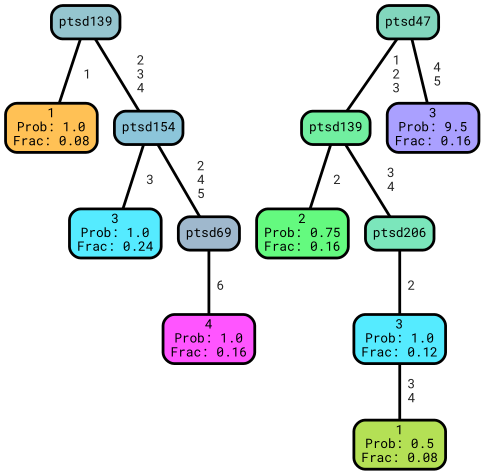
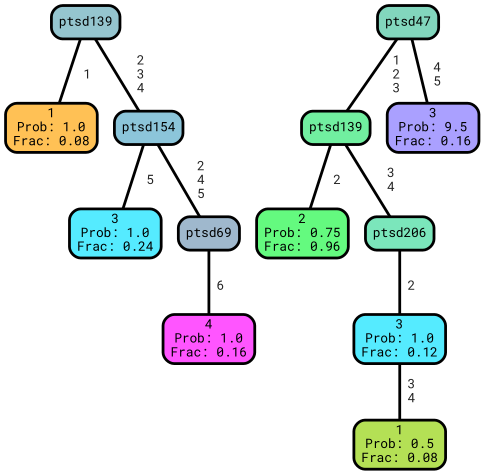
  graph {
    fontname="Roboto Mono"
    ranksep="0 equally"
    splines=straight
    node [color=black fillcolor="#55ebff" fontcolor=black fontname="Roboto Mono" penwidth=3 shape=box style="filled, rounded"]
    edge [color=black fontcolor=grey14 fontname="Roboto Mono" fontweight=bold penwidth=3]
    n1 [fillcolor="#ffc155" label="1\nProb: 1.0\nFrac: 0.08"]
    n2 [fillcolor="#95c5cf" label=ptsd139]
    n3 [fillcolor="#8cc5da" label=ptsd154]
    n4 [label="3\nProb: 1.0\nFrac: 0.24"]
    n5 [fillcolor="#9fb8cd" label=ptsd69]
    n6 [fillcolor="#ff55ff" label="4\nProb: 1.0\nFrac: 0.16"]
    n7 [fillcolor="#82d6bd" label=ptsd47]
    n8 [fillcolor="#71efa0" label=ptsd139]
    n9 [fillcolor="#aaa0ff" label="3\nProb: 9.5\nFrac: 0.16"]
-   n10 [fillcolor="#64fa7f" label="2\nProb: 0.75\nFrac: 0.16"]
+   n10 [fillcolor="#64fa7f" label="2\nProb: 0.75\nFrac: 0.96"]
    n11 [fillcolor="#7be6bb" label=ptsd206]
    n12 [label="3\nProb: 1.0\nFrac: 0.12"]
    n13 [fillcolor="#b4e055" label="1\nProb: 0.5\nFrac: 0.08"]
    subgraph sub_1 {
      rank=same
    }
    n2 -- n1 [label=" 1"]
    n2 -- n3 [label=" 2\n 3\n 4"]
-   n3 -- n4 [label=" 3"]
+   n3 -- n4 [label=" 5"]
    n3 -- n5 [label=" 2\n 4\n 5"]
    n5 -- n6 [label=" 6"]
    n7 -- n8 [label=" 1\n 2\n 3"]
    n7 -- n9 [label=" 4\n 5"]
    n8 -- n10 [label=" 2"]
    n8 -- n11 [label=" 3\n 4"]
    n11 -- n12 [label=" 2"]
    n12 -- n13 [label=" 3\n 4"]
  }
